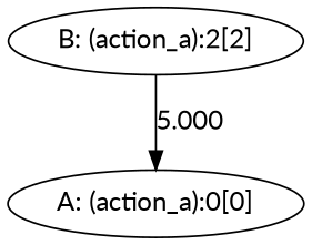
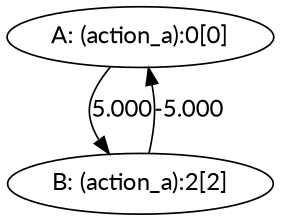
  digraph {
    fontname=Lato
    node [fontname=Lato]
    edge [fontname=Lato]
    n1 [label="A: (action_a):0[0]"]
    n2 [label="B: (action_a):2[2]"]
-   n2 -> n1 [label=5.000]
+   n1 -> n2 [label=5.000]
+   n2 -> n1 [label=-5.000]
  }
